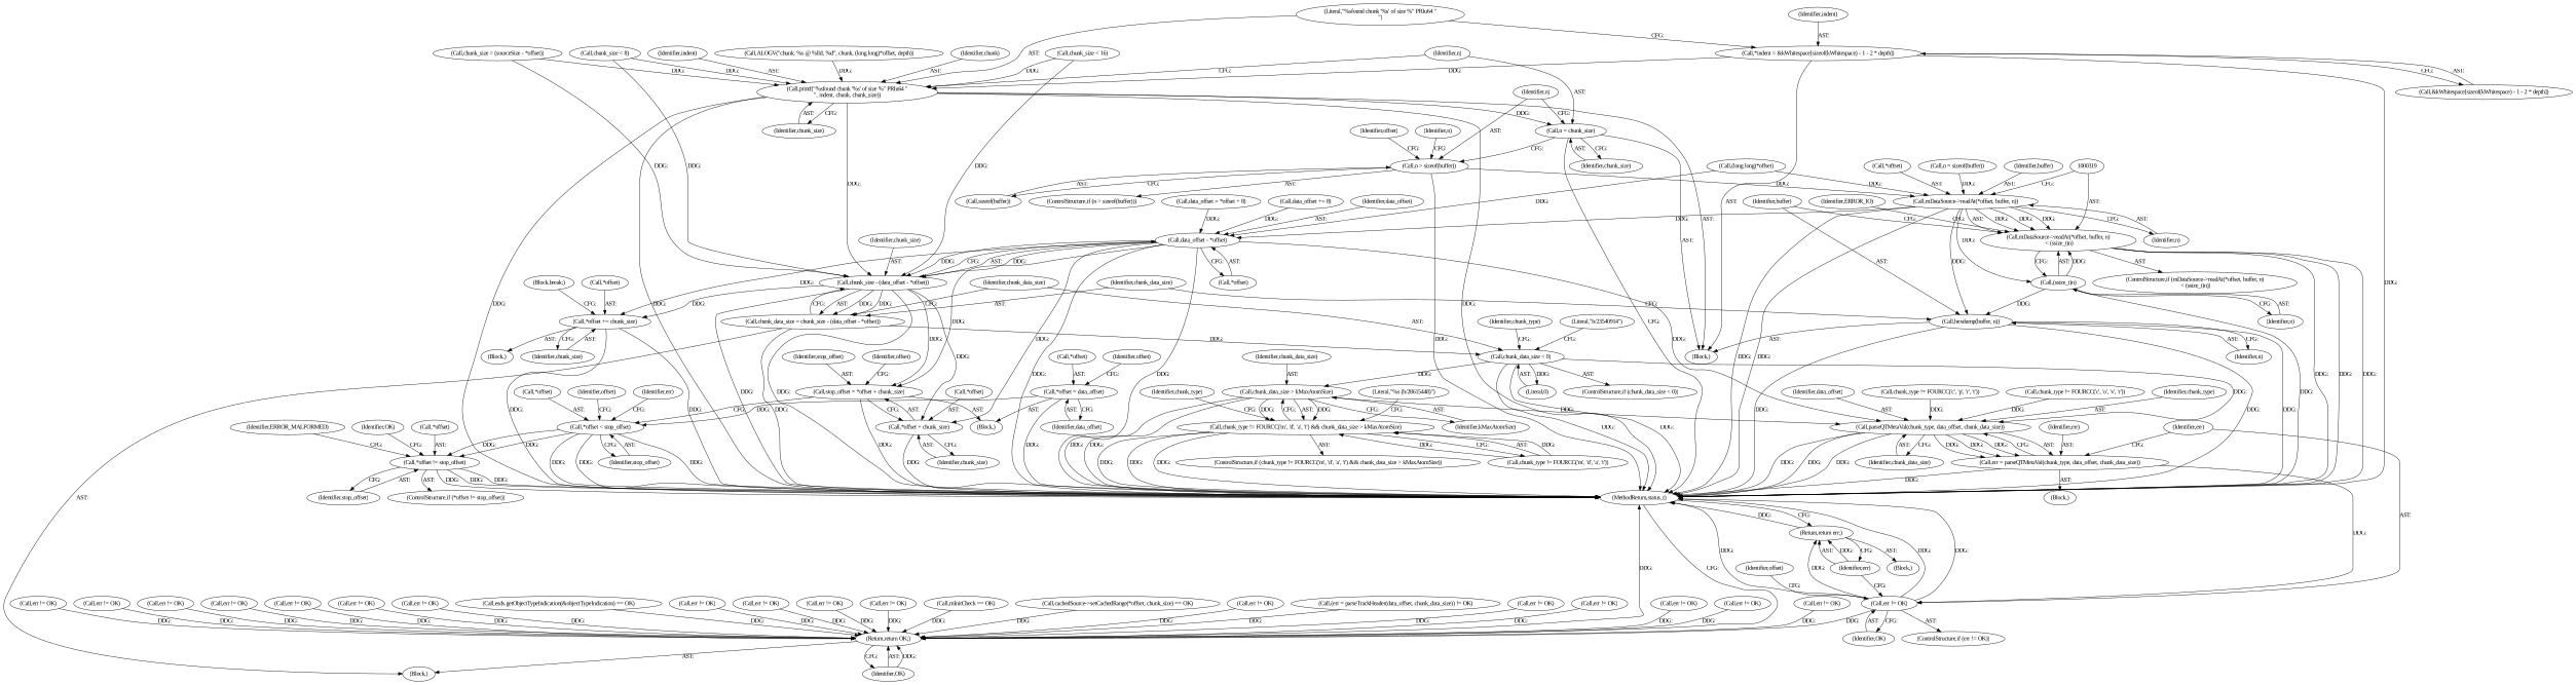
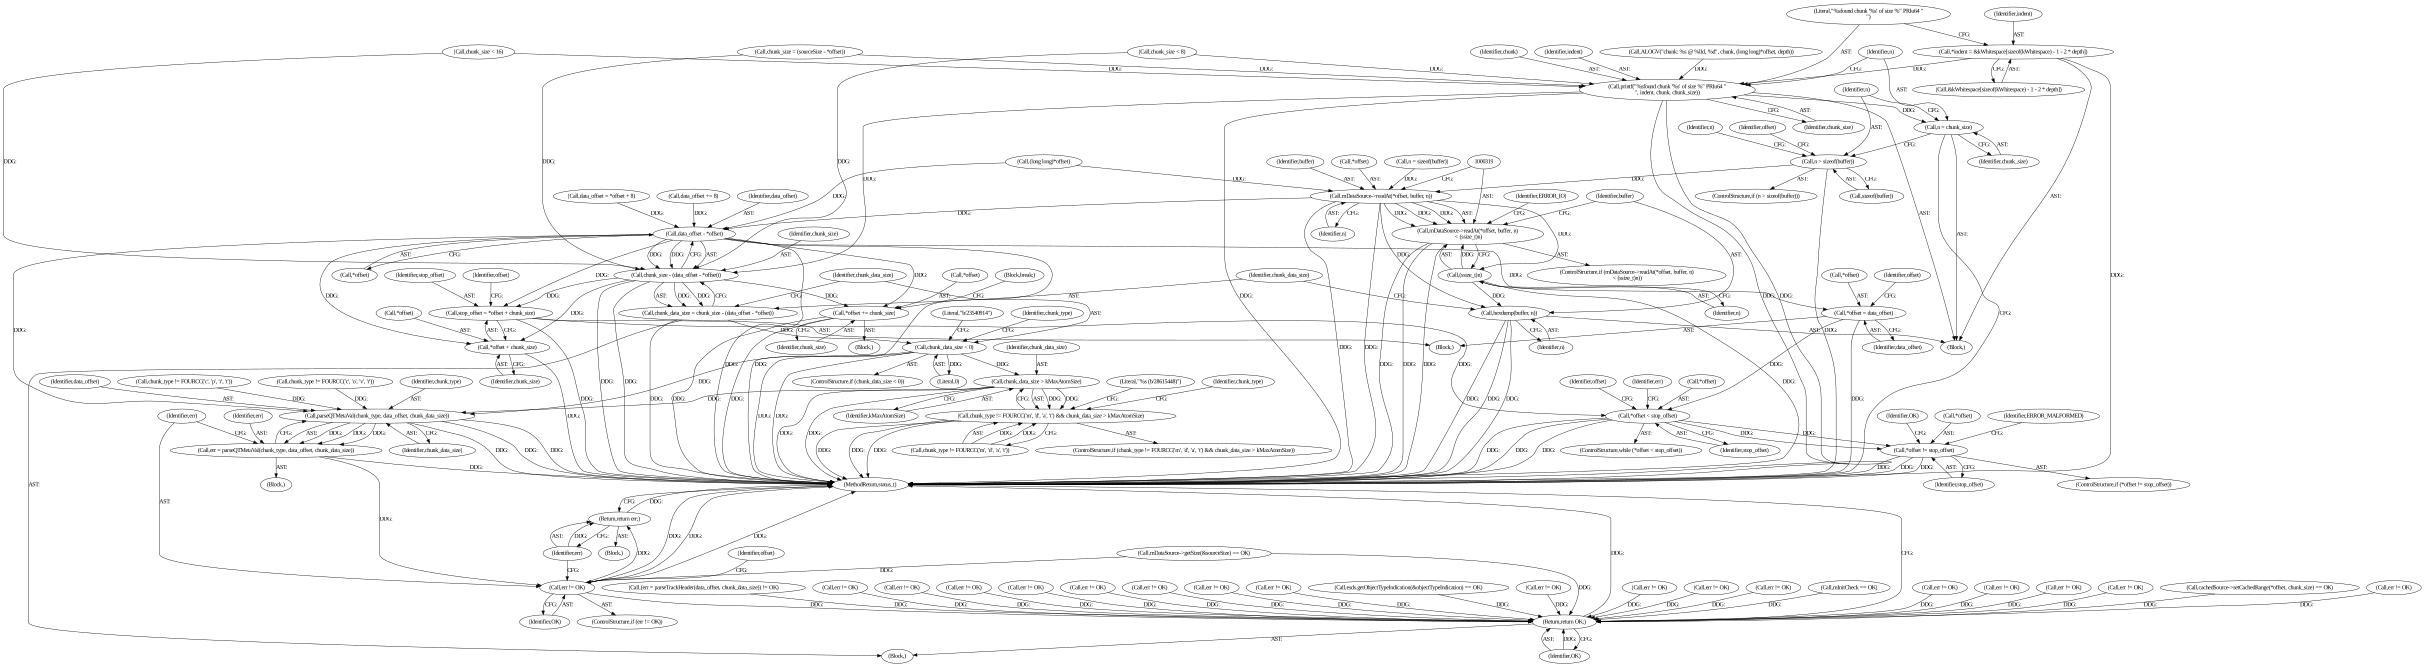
  digraph {
    fontname="Liberation Serif"
    node [fontname="Liberation Serif"]
    edge [fontname="Liberation Serif"]
    n1 [label="(Call,*indent = &kWhitespace[sizeof(kWhitespace) - 1 - 2 * depth])"]
    n2 [label="(Call,printf(\"%sfound chunk '%s' of size %\" PRIu64 \"\n\", indent, chunk, chunk_size))"]
    n3 [label="(MethodReturn,status_t)"]
    n4 [label="(Call,&kWhitespace[sizeof(kWhitespace) - 1 - 2 * depth])"]
    n5 [label="(Block,)"]
    n6 [label="(Call,n = chunk_size)"]
    n7 [label="(Call,chunk_size - (data_offset - *offset))"]
    n8 [label="(Identifier,chunk_size)"]
    n9 [label="(Return,return err;)"]
    n10 [label="(Return,return OK;)"]
    n11 [label="(Call,n > sizeof(buffer))"]
    n12 [label="(Identifier,chunk_size)"]
    n13 [label="(Call,data_offset - *offset)"]
    n14 [label="(Call,stop_offset = *offset + chunk_size)"]
    n15 [label="(Call,*offset + chunk_size)"]
    n16 [label="(Call,*offset += chunk_size)"]
    n17 [label="(Call,chunk_data_size = chunk_size - (data_offset - *offset))"]
    n18 [label="(Call,mDataSource->readAt(*offset, buffer, n))"]
    n19 [label="(Call,sizeof(buffer))"]
    n20 [label="(ControlStructure,if (n > sizeof(buffer)))"]
    n21 [label="(Call,mDataSource->readAt(*offset, buffer, n)\n < (ssize_t)n)"]
    n22 [label="(Call,(ssize_t)n)"]
    n23 [label="(Call,hexdump(buffer, n))"]
    n24 [label="(Identifier,n)"]
    n25 [label="(ControlStructure,if (mDataSource->readAt(*offset, buffer, n)\n < (ssize_t)n))"]
    n26 [label="(Identifier,n)"]
    n27 [label="(Identifier,n)"]
    n28 [label="(Call,parseQTMetaVal(chunk_type, data_offset, chunk_data_size))"]
    n29 [label="(Call,*offset = data_offset)"]
    n30 [label="(Call,*offset)"]
    n31 [label="(Call,err = parseQTMetaVal(chunk_type, data_offset, chunk_data_size))"]
    n32 [label="(Identifier,chunk_data_size)"]
    n33 [label="(Call,*offset < stop_offset)"]
    n34 [label="(Block,)"]
    n35 [label="(Identifier,chunk_size)"]
    n36 [label="(Identifier,chunk_size)"]
    n37 [label="(Block,)"]
    n38 [label="(Identifier,data_offset)"]
    n39 [label="(Call,chunk_data_size < 0)"]
    n40 [label="(Block,)"]
    n41 [label="(Call,chunk_data_size > kMaxAtomSize)"]
    n42 [label="(Literal,0)"]
    n43 [label="(ControlStructure,if (chunk_data_size < 0))"]
    n44 [label="(Call,chunk_type != FOURCC('m', 'd', 'a', 't') && chunk_data_size > kMaxAtomSize)"]
    n45 [label="(Identifier,kMaxAtomSize)"]
    n46 [label="(ControlStructure,if (chunk_type != FOURCC('m', 'd', 'a', 't') && chunk_data_size > kMaxAtomSize))"]
    n47 [label="(Call,chunk_type != FOURCC('m', 'd', 'a', 't'))"]
    n48 [label="(Call,err != OK)"]
    n49 [label="(Block,)"]
    n50 [label="(ControlStructure,if (err != OK))"]
    n51 [label="(Identifier,OK)"]
    n52 [label="(Identifier,err)"]
    n53 [label="(Block,)"]
    n54 [label="(Identifier,OK)"]
    n55 [label="(Call,*offset != stop_offset)"]
    n56 [label="(Identifier,stop_offset)"]
+   n57 [label="(ControlStructure,while (*offset < stop_offset))"]
    n58 [label="(Identifier,stop_offset)"]
    n59 [label="(ControlStructure,if (*offset != stop_offset))"]
    n60 [label="(Call,*offset)"]
    n61 [label="(Identifier,data_offset)"]
    n62 [label="(Call,err != OK)"]
    n63 [label="(Identifier,err)"]
    n64 [label="(Identifier,err)"]
    n65 [label="(Identifier,err)"]
    n66 [label="(Call,*offset)"]
    n67 [label="(Call,err != OK)"]
    n68 [label="(Identifier,n)"]
    n69 [label="(Call,err != OK)"]
    n70 [label="(Literal,\"%s (b/28615448)\")"]
    n71 [label="(Identifier,chunk_type)"]
    n72 [label="(Identifier,indent)"]
    n73 [label="(Call,err != OK)"]
    n74 [label="(Identifier,chunk)"]
    n75 [label="(Literal,\"b/23540914\")"]
    n76 [label="(Identifier,buffer)"]
    n77 [label="(Call,*offset)"]
    n78 [label="(Identifier,data_offset)"]
    n79 [label="(Call,cachedSource->setCachedRange(*offset, chunk_size) == OK)"]
    n80 [label="(Call,err != OK)"]
    n81 [label="(Identifier,ERROR_IO)"]
    n82 [label="(Call,(err = parseTrackHeader(data_offset, chunk_data_size)) != OK)"]
    n83 [label="(Identifier,stop_offset)"]
    n84 [label="(Call,(long long)*offset)"]
    n85 [label="(Identifier,chunk_size)"]
    n86 [label="(Identifier,offset)"]
    n87 [label="(Call,*offset)"]
    n88 [label="(Call,data_offset = *offset + 8)"]
    n89 [label="(Block,break;)"]
    n90 [label="(Call,err != OK)"]
    n91 [label="(Call,err != OK)"]
    n92 [label="(Call,chunk_size = (sourceSize - *offset))"]
    n93 [label="(Call,err != OK)"]
    n94 [label="(Identifier,offset)"]
    n95 [label="(Call,err != OK)"]
    n96 [label="(Call,n = sizeof(buffer))"]
    n97 [label="(Call,err != OK)"]
    n98 [label="(Identifier,n)"]
    n99 [label="(Call,chunk_type != FOURCC('c', 'p', 'r', 't'))"]
    n100 [label="(Call,err != OK)"]
    n101 [label="(Call,*offset)"]
    n102 [label="(Call,*offset)"]
    n103 [label="(Call,err != OK)"]
    n104 [label="(Identifier,offset)"]
    n105 [label="(Identifier,offset)"]
    n106 [label="(Literal,\"%sfound chunk '%s' of size %\" PRIu64 \"\n\")"]
    n107 [label="(Identifier,ERROR_MALFORMED)"]
    n108 [label="(Identifier,OK)"]
    n109 [label="(Identifier,chunk_type)"]
    n110 [label="(Call,err != OK)"]
    n111 [label="(Call,esds.getObjectTypeIndication(&objectTypeIndication) == OK)"]
    n112 [label="(Identifier,chunk_data_size)"]
    n113 [label="(Call,err != OK)"]
    n114 [label="(Identifier,chunk_data_size)"]
    n115 [label="(Identifier,indent)"]
+   n116 [label="(Call,mDataSource->getSize(&sourceSize) == OK)"]
    n117 [label="(Call,data_offset += 8)"]
    n118 [label="(Identifier,chunk_data_size)"]
    n119 [label="(Call,chunk_type != FOURCC('c', 'o', 'v', 'r'))"]
    n120 [label="(Identifier,chunk_type)"]
    n121 [label="(Call,chunk_size < 16)"]
    n122 [label="(Call,err != OK)"]
    n123 [label="(Identifier,offset)"]
    n124 [label="(Call,err != OK)"]
    n125 [label="(Call,err != OK)"]
    n126 [label="(Call,ALOGV(\"chunk: %s @ %lld, %d\", chunk, (long long)*offset, depth))"]
    n127 [label="(Identifier,n)"]
    n128 [label="(Call,mInitCheck == OK)"]
    n129 [label="(Identifier,buffer)"]
    n130 [label="(Call,chunk_size < 8)"]
    1000319
    n1 -> n2 [label="DDG: "]
    n1 -> n3 [label="DDG: "]
    n1 -> n4 [label="CFG: "]
    n1 -> n5 [label="AST: "]
    n2 -> n3 [label="DDG: "]
    n2 -> n3 [label="DDG: "]
    n2 -> n3 [label="DDG: "]
    n2 -> n5 [label="AST: "]
    n2 -> n6 [label="DDG: "]
    n2 -> n7 [label="DDG: "]
    n2 -> n8 [label="CFG: "]
    n3 -> n9 [label="CFG: "]
    n3 -> n10 [label="CFG: "]
    n4 -> n1 [label="AST: "]
    n6 -> n3 [label="CFG: "]
    n6 -> n5 [label="AST: "]
    n6 -> n11 [label="CFG: "]
    n6 -> n12 [label="CFG: "]
    n7 -> n3 [label="DDG: "]
    n7 -> n3 [label="DDG: "]
    n7 -> n13 [label="CFG: "]
    n7 -> n14 [label="DDG: "]
    n7 -> n15 [label="DDG: "]
    n7 -> n16 [label="DDG: "]
    n7 -> n17 [label="AST: "]
    n7 -> n17 [label="DDG: "]
    n7 -> n17 [label="DDG: "]
    n8 -> n2 [label="AST: "]
    n9 -> n3 [label="DDG: "]
    n9 -> n52 [label="CFG: "]
    n9 -> n53 [label="AST: "]
    n10 -> n3 [label="DDG: "]
    n10 -> n40 [label="AST: "]
    n10 -> n54 [label="CFG: "]
    n11 -> n3 [label="DDG: "]
    n11 -> n18 [label="DDG: "]
    n11 -> n19 [label="CFG: "]
    n11 -> n20 [label="AST: "]
    n12 -> n6 [label="AST: "]
    n13 -> n3 [label="DDG: "]
    n13 -> n3 [label="DDG: "]
    n13 -> n7 [label="AST: "]
    n13 -> n7 [label="DDG: "]
    n13 -> n7 [label="DDG: "]
    n13 -> n14 [label="DDG: "]
    n13 -> n15 [label="DDG: "]
    n13 -> n16 [label="DDG: "]
    n13 -> n28 [label="DDG: "]
+   n13 -> n29 [label="DDG: "]
    n13 -> n30 [label="CFG: "]
    n14 -> n3 [label="DDG: "]
    n14 -> n15 [label="CFG: "]
-   n14 -> n33 [label="CFG: "]
+   n14 -> n33 [label="DDG: "]
    n14 -> n34 [label="AST: "]
    n15 -> n3 [label="DDG: "]
    n15 -> n14 [label="AST: "]
    n15 -> n35 [label="CFG: "]
    n16 -> n3 [label="DDG: "]
    n16 -> n3 [label="DDG: "]
    n16 -> n36 [label="CFG: "]
    n16 -> n37 [label="AST: "]
    n17 -> n3 [label="DDG: "]
    n17 -> n7 [label="CFG: "]
    n17 -> n39 [label="DDG: "]
    n17 -> n40 [label="AST: "]
    n18 -> n3 [label="DDG: "]
    n18 -> n3 [label="DDG: "]
    n18 -> n13 [label="DDG: "]
    n18 -> n21 [label="AST: "]
    n18 -> n21 [label="DDG: "]
    n18 -> n21 [label="DDG: "]
    n18 -> n21 [label="DDG: "]
    n18 -> n22 [label="DDG: "]
    n18 -> n23 [label="DDG: "]
    n18 -> n24 [label="CFG: "]
    n19 -> n11 [label="AST: "]
    n21 -> n3 [label="DDG: "]
    n21 -> n3 [label="DDG: "]
    n21 -> n3 [label="DDG: "]
    n21 -> n22 [label="CFG: "]
    n21 -> n25 [label="AST: "]
    n22 -> n3 [label="DDG: "]
    n22 -> n21 [label="AST: "]
    n22 -> n21 [label="DDG: "]
    n22 -> n23 [label="DDG: "]
    n22 -> n26 [label="CFG: "]
    n23 -> n3 [label="DDG: "]
    n23 -> n3 [label="DDG: "]
    n23 -> n3 [label="DDG: "]
    n23 -> n5 [label="AST: "]
    n23 -> n27 [label="CFG: "]
    n24 -> n18 [label="AST: "]
    n26 -> n22 [label="AST: "]
    n27 -> n23 [label="AST: "]
    n28 -> n3 [label="DDG: "]
    n28 -> n3 [label="DDG: "]
    n28 -> n3 [label="DDG: "]
    n28 -> n31 [label="AST: "]
    n28 -> n31 [label="DDG: "]
    n28 -> n31 [label="DDG: "]
    n28 -> n31 [label="DDG: "]
    n28 -> n32 [label="CFG: "]
    n29 -> n3 [label="DDG: "]
    n29 -> n33 [label="DDG: "]
    n29 -> n34 [label="AST: "]
    n29 -> n38 [label="CFG: "]
    n30 -> n13 [label="AST: "]
    n31 -> n3 [label="DDG: "]
    n31 -> n28 [label="CFG: "]
    n31 -> n48 [label="DDG: "]
    n31 -> n49 [label="AST: "]
    n32 -> n28 [label="AST: "]
    n33 -> n3 [label="DDG: "]
    n33 -> n3 [label="DDG: "]
    n33 -> n3 [label="DDG: "]
    n33 -> n55 [label="DDG: "]
    n33 -> n55 [label="DDG: "]
    n33 -> n56 [label="CFG: "]
+   n33 -> n57 [label="AST: "]
    n35 -> n15 [label="AST: "]
    n36 -> n16 [label="AST: "]
    n38 -> n29 [label="AST: "]
    n39 -> n3 [label="DDG: "]
    n39 -> n3 [label="DDG: "]
    n39 -> n28 [label="DDG: "]
    n39 -> n41 [label="DDG: "]
    n39 -> n42 [label="DDG: "]
    n39 -> n43 [label="AST: "]
    n41 -> n3 [label="DDG: "]
    n41 -> n3 [label="DDG: "]
    n41 -> n28 [label="DDG: "]
    n41 -> n44 [label="AST: "]
    n41 -> n44 [label="DDG: "]
    n41 -> n44 [label="DDG: "]
    n41 -> n45 [label="CFG: "]
    n42 -> n39 [label="AST: "]
    n44 -> n3 [label="DDG: "]
    n44 -> n3 [label="DDG: "]
    n44 -> n3 [label="DDG: "]
    n44 -> n41 [label="CFG: "]
    n44 -> n46 [label="AST: "]
    n44 -> n47 [label="CFG: "]
    n45 -> n41 [label="AST: "]
    n47 -> n44 [label="AST: "]
    n47 -> n44 [label="DDG: "]
    n47 -> n44 [label="DDG: "]
    n48 -> n3 [label="DDG: "]
    n48 -> n3 [label="DDG: "]
    n48 -> n3 [label="DDG: "]
    n48 -> n9 [label="DDG: "]
    n48 -> n10 [label="DDG: "]
    n48 -> n50 [label="AST: "]
    n48 -> n51 [label="CFG: "]
    n51 -> n48 [label="AST: "]
    n52 -> n9 [label="AST: "]
    n52 -> n9 [label="DDG: "]
    n52 -> n48 [label="CFG: "]
    n54 -> n10 [label="AST: "]
    n54 -> n10 [label="DDG: "]
    n55 -> n3 [label="DDG: "]
    n55 -> n3 [label="DDG: "]
    n55 -> n3 [label="DDG: "]
    n55 -> n58 [label="CFG: "]
    n55 -> n59 [label="AST: "]
    n56 -> n33 [label="AST: "]
    n58 -> n55 [label="AST: "]
    n60 -> n16 [label="AST: "]
    n61 -> n28 [label="AST: "]
    n62 -> n10 [label="DDG: "]
    n63 -> n33 [label="CFG: "]
    n64 -> n31 [label="AST: "]
    n65 -> n31 [label="CFG: "]
    n65 -> n48 [label="AST: "]
    n66 -> n55 [label="AST: "]
    n67 -> n10 [label="DDG: "]
    n68 -> n11 [label="CFG: "]
    n69 -> n10 [label="DDG: "]
    n70 -> n44 [label="CFG: "]
    n71 -> n44 [label="CFG: "]
    n72 -> n1 [label="AST: "]
    n73 -> n10 [label="DDG: "]
    n74 -> n2 [label="AST: "]
    n75 -> n39 [label="CFG: "]
    n76 -> n21 [label="CFG: "]
    n76 -> n23 [label="AST: "]
    n77 -> n33 [label="AST: "]
    n78 -> n13 [label="AST: "]
    n79 -> n10 [label="DDG: "]
    n80 -> n10 [label="DDG: "]
    n81 -> n21 [label="CFG: "]
    n82 -> n10 [label="DDG: "]
    n83 -> n14 [label="AST: "]
    n84 -> n13 [label="DDG: "]
    n84 -> n18 [label="DDG: "]
    n85 -> n7 [label="AST: "]
    n86 -> n33 [label="CFG: "]
    n87 -> n18 [label="AST: "]
    n88 -> n13 [label="DDG: "]
    n89 -> n16 [label="CFG: "]
    n90 -> n10 [label="DDG: "]
    n91 -> n10 [label="DDG: "]
    n92 -> n2 [label="DDG: "]
    n92 -> n7 [label="DDG: "]
    n93 -> n10 [label="DDG: "]
    n94 -> n14 [label="CFG: "]
    n95 -> n10 [label="DDG: "]
    n96 -> n18 [label="DDG: "]
    n97 -> n10 [label="DDG: "]
    n98 -> n6 [label="CFG: "]
    n98 -> n11 [label="AST: "]
    n99 -> n28 [label="DDG: "]
    n100 -> n10 [label="DDG: "]
    n101 -> n15 [label="AST: "]
    n102 -> n29 [label="AST: "]
    n103 -> n10 [label="DDG: "]
    n104 -> n48 [label="CFG: "]
    n105 -> n29 [label="CFG: "]
    n106 -> n1 [label="CFG: "]
    n106 -> n2 [label="AST: "]
    n107 -> n55 [label="CFG: "]
    n108 -> n55 [label="CFG: "]
    n109 -> n39 [label="CFG: "]
    n110 -> n10 [label="DDG: "]
    n111 -> n10 [label="DDG: "]
    n112 -> n17 [label="CFG: "]
    n112 -> n39 [label="AST: "]
    n113 -> n10 [label="DDG: "]
    n114 -> n17 [label="AST: "]
    n114 -> n23 [label="CFG: "]
    n115 -> n2 [label="AST: "]
+   n116 -> n10 [label="DDG: "]
+   n116 -> n48 [label="DDG: "]
    n117 -> n13 [label="DDG: "]
    n118 -> n41 [label="AST: "]
    n119 -> n28 [label="DDG: "]
    n120 -> n28 [label="AST: "]
    n121 -> n2 [label="DDG: "]
    n121 -> n7 [label="DDG: "]
    n122 -> n10 [label="DDG: "]
    n123 -> n11 [label="CFG: "]
    n124 -> n10 [label="DDG: "]
    n125 -> n10 [label="DDG: "]
    n126 -> n2 [label="DDG: "]
    n127 -> n2 [label="CFG: "]
    n127 -> n6 [label="AST: "]
    n128 -> n10 [label="DDG: "]
    n129 -> n18 [label="AST: "]
    n130 -> n2 [label="DDG: "]
    n130 -> n7 [label="DDG: "]
    1000319 -> n18 [label="CFG: "]
    1000319 -> n21 [label="AST: "]
  }
